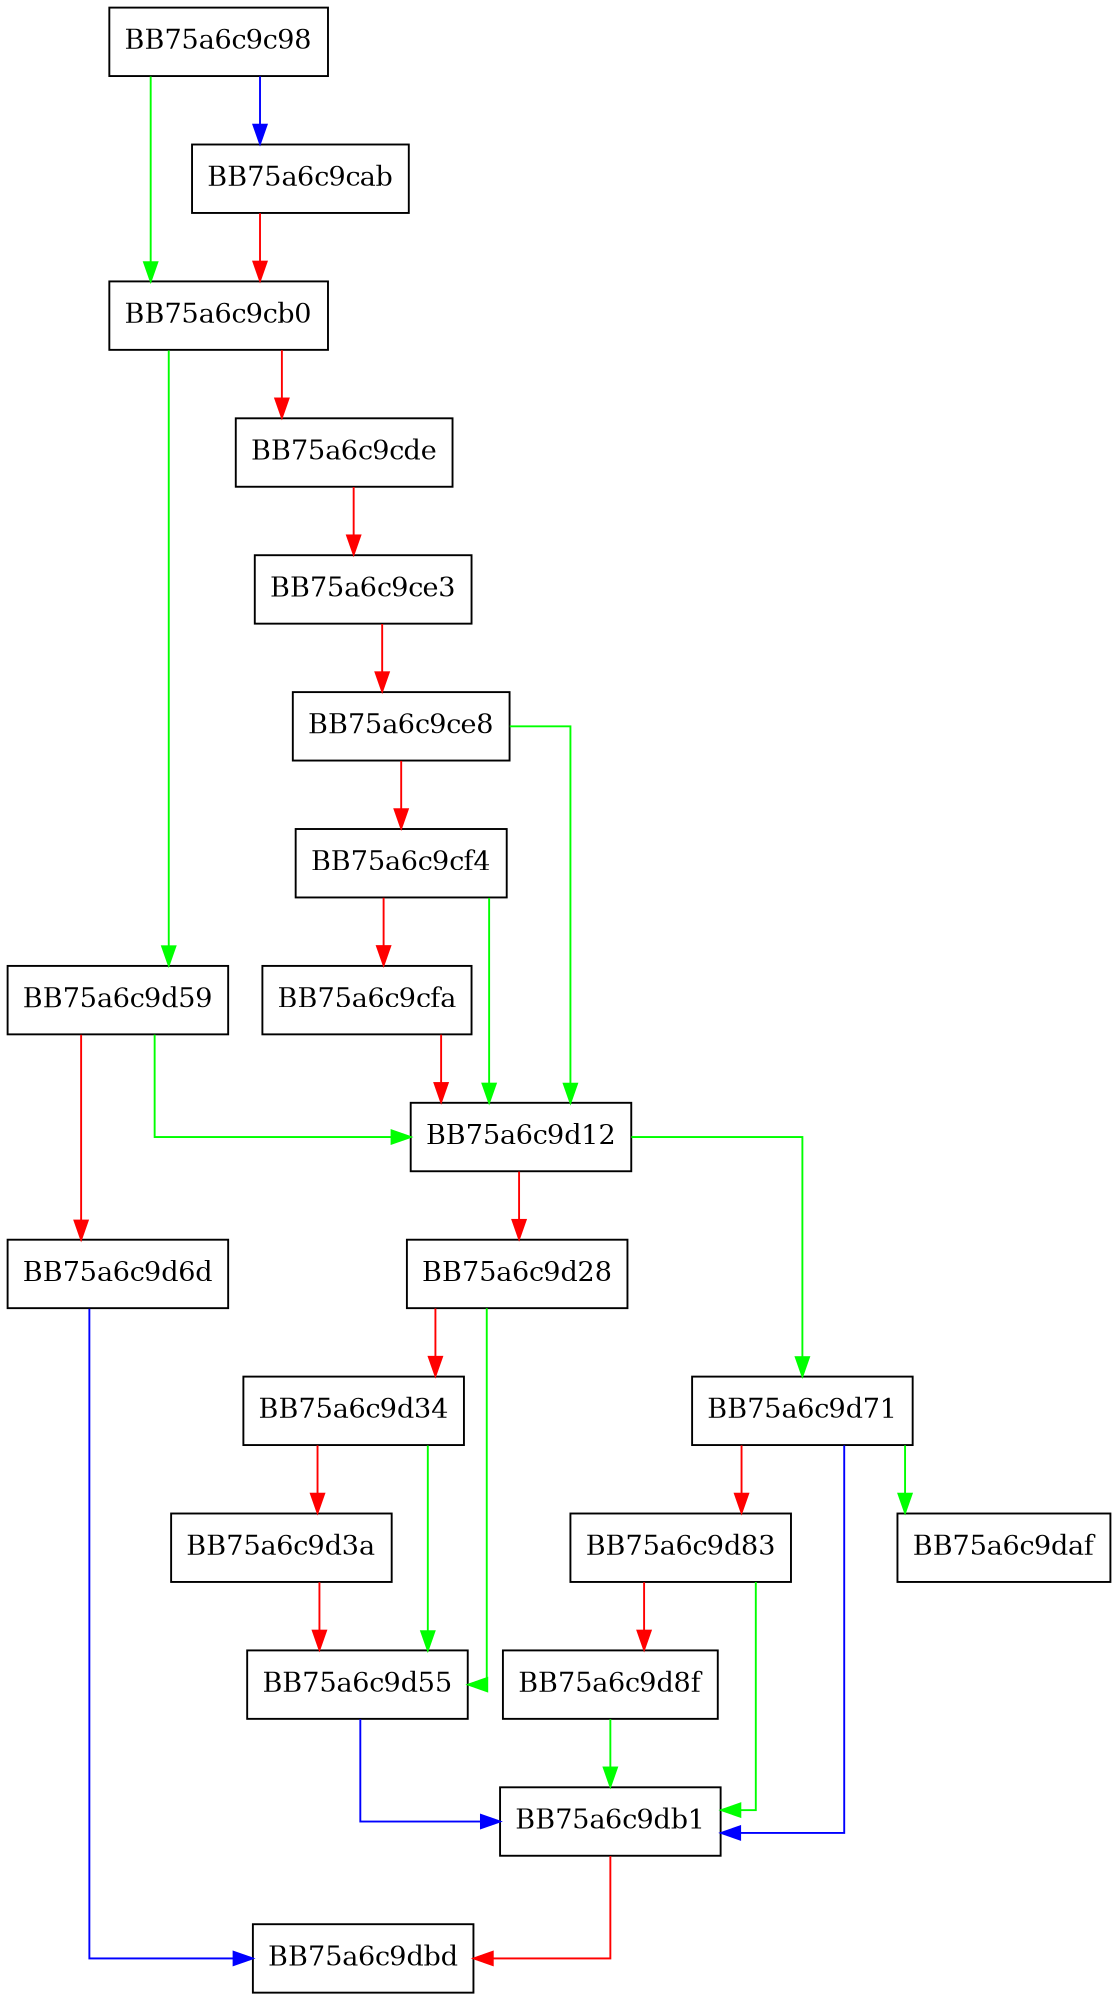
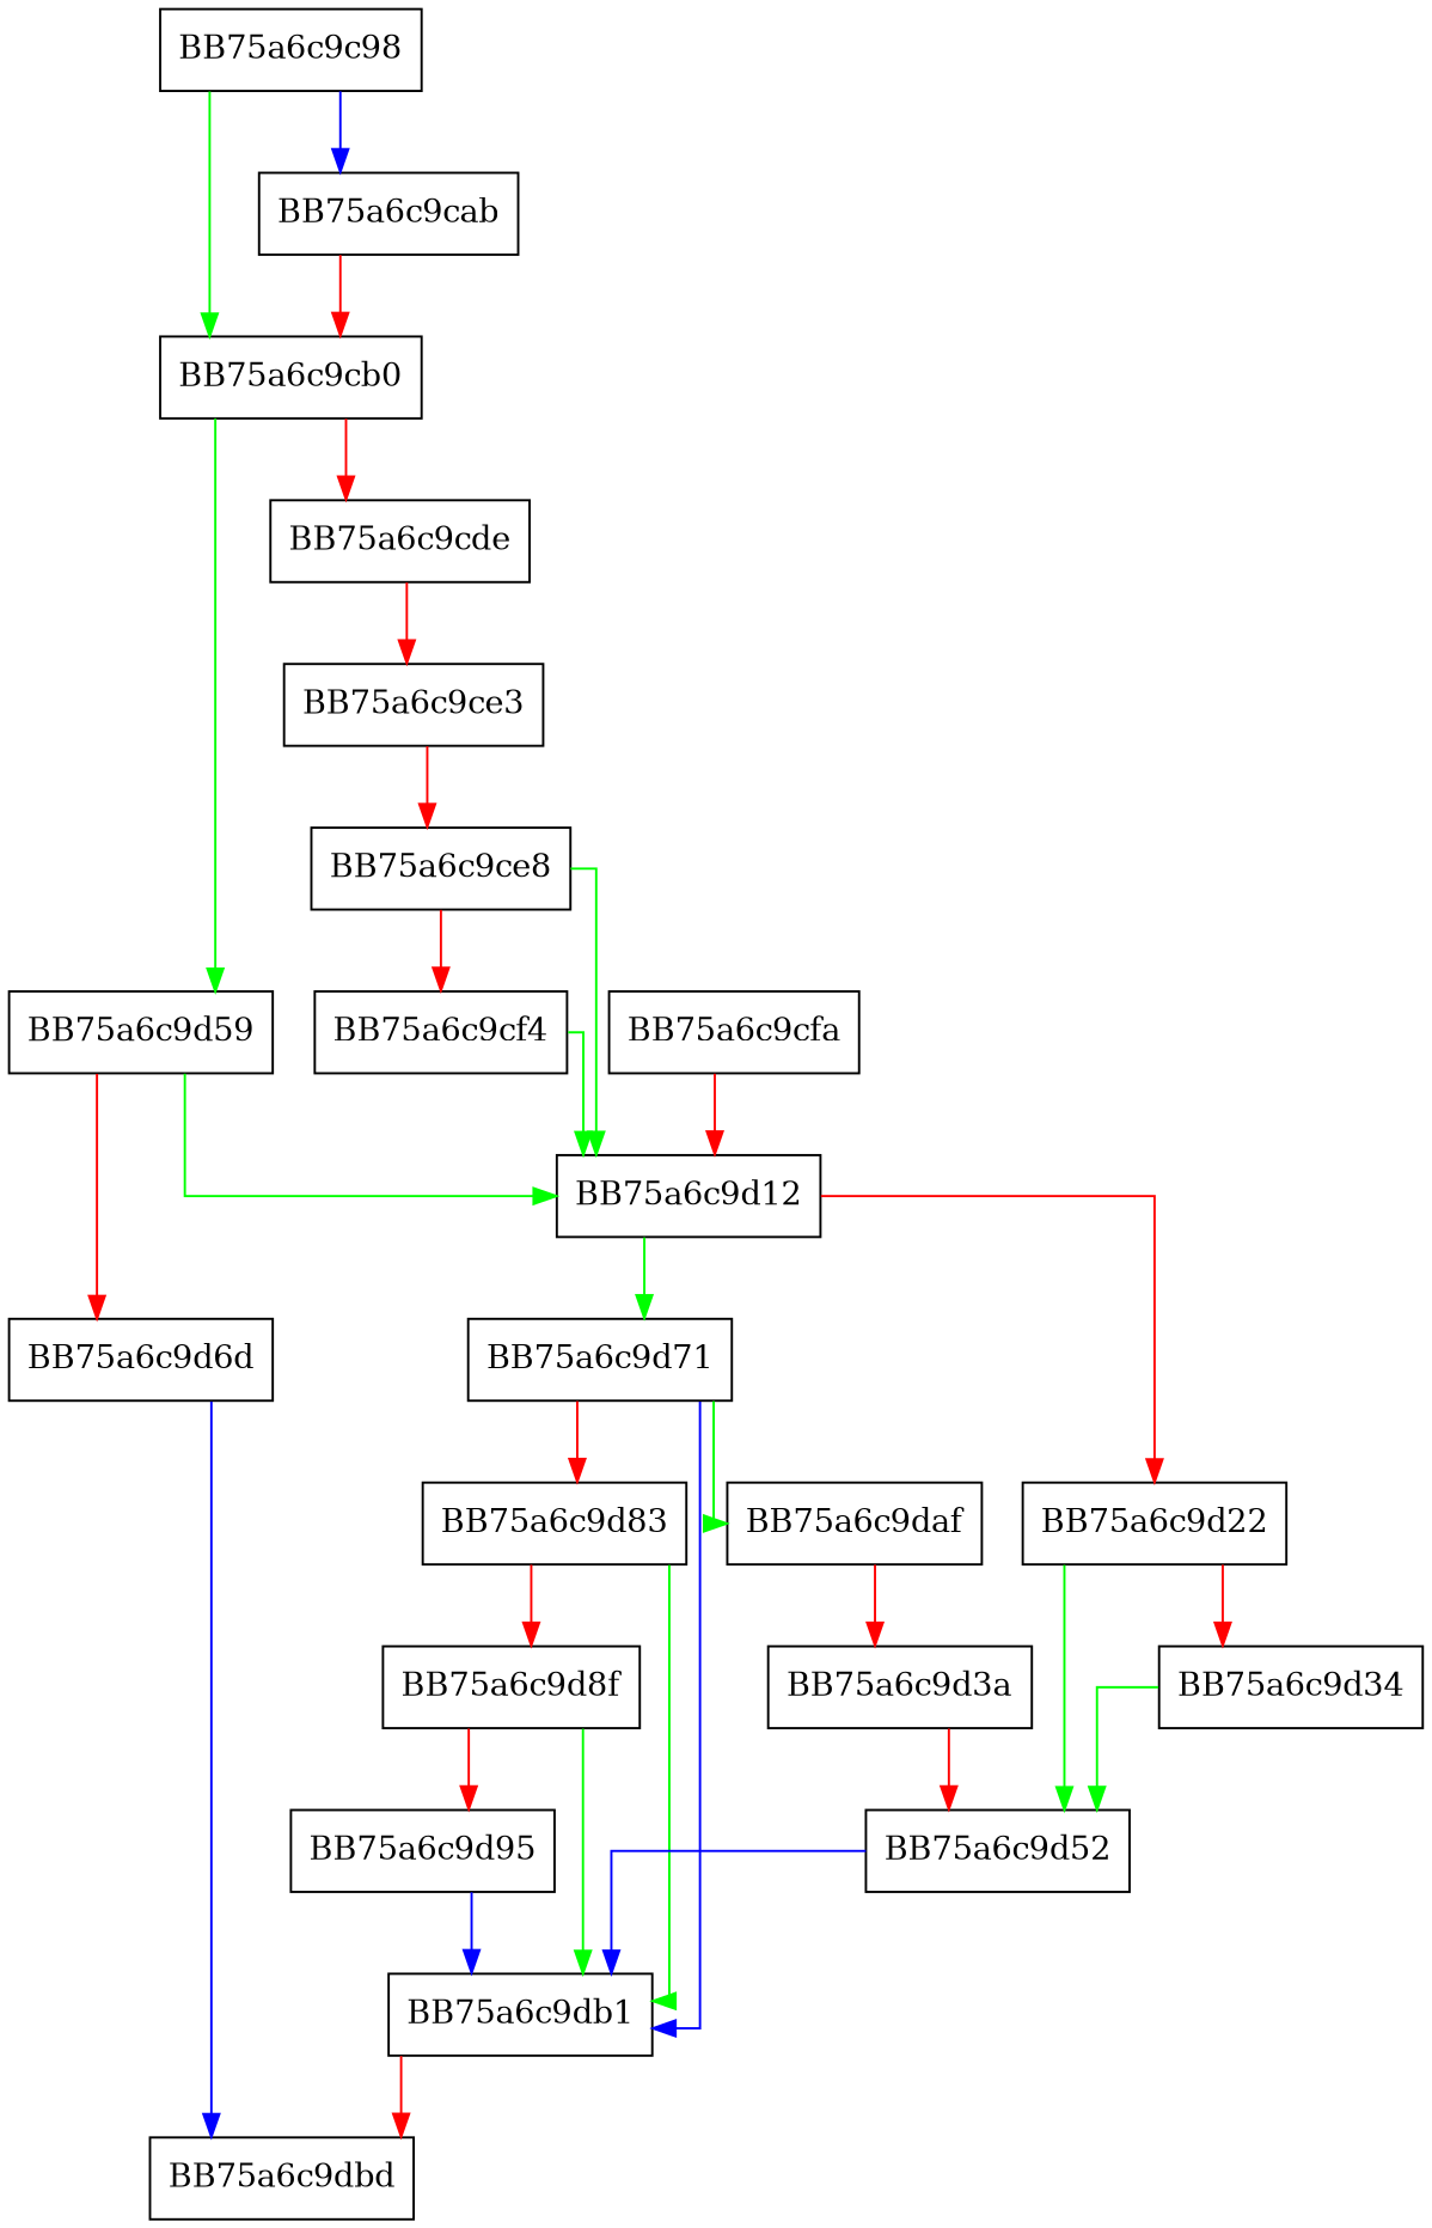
  digraph {
    splines=ortho
    node [shape=box]
    edge [color=red]
    BB75a6c9c98
    BB75a6c9cb0
    BB75a6c9cab
    BB75a6c9d59
    BB75a6c9cde
    BB75a6c9d12
    BB75a6c9d6d
    BB75a6c9ce3
    BB75a6c9d71
-   BB75a6c9d28
+   BB75a6c9d28 [label=BB75a6c9d22]
    BB75a6c9dbd
    BB75a6c9ce8
    BB75a6c9cf4
    BB75a6c9cfa
    BB75a6c9daf
    BB75a6c9d83
    BB75a6c9db1
-   BB75a6c9d52 [label=BB75a6c9d55]
+   BB75a6c9d52
    BB75a6c9d34
    BB75a6c9d8f
    BB75a6c9d3a
+   BB75a6c9d95
    BB75a6c9c98 -> BB75a6c9cb0 [color=green]
    BB75a6c9c98 -> BB75a6c9cab [color=blue]
    BB75a6c9cb0 -> BB75a6c9d59 [color=green]
    BB75a6c9cb0 -> BB75a6c9cde
    BB75a6c9cab -> BB75a6c9cb0
    BB75a6c9d59 -> BB75a6c9d12 [color=green]
    BB75a6c9d59 -> BB75a6c9d6d
    BB75a6c9cde -> BB75a6c9ce3
    BB75a6c9d12 -> BB75a6c9d71 [color=green]
    BB75a6c9d12 -> BB75a6c9d28
    BB75a6c9d6d -> BB75a6c9dbd [color=blue]
    BB75a6c9ce3 -> BB75a6c9ce8
    BB75a6c9d71 -> BB75a6c9daf [color=green]
    BB75a6c9d71 -> BB75a6c9d83
    BB75a6c9d71 -> BB75a6c9db1 [color=blue]
    BB75a6c9d28 -> BB75a6c9d52 [color=green]
    BB75a6c9d28 -> BB75a6c9d34
    BB75a6c9ce8 -> BB75a6c9d12 [color=green]
    BB75a6c9ce8 -> BB75a6c9cf4
    BB75a6c9cf4 -> BB75a6c9d12 [color=green]
-   BB75a6c9cf4 -> BB75a6c9cfa
    BB75a6c9cfa -> BB75a6c9d12
    BB75a6c9d83 -> BB75a6c9db1 [color=green]
    BB75a6c9d83 -> BB75a6c9d8f
    BB75a6c9db1 -> BB75a6c9dbd
    BB75a6c9d52 -> BB75a6c9db1 [color=blue]
    BB75a6c9d34 -> BB75a6c9d52 [color=green]
-   BB75a6c9d34 -> BB75a6c9d3a
+   BB75a6c9daf -> BB75a6c9d3a
    BB75a6c9d8f -> BB75a6c9db1 [color=green]
+   BB75a6c9d8f -> BB75a6c9d95
    BB75a6c9d3a -> BB75a6c9d52
+   BB75a6c9d95 -> BB75a6c9db1 [color=blue]
  }
